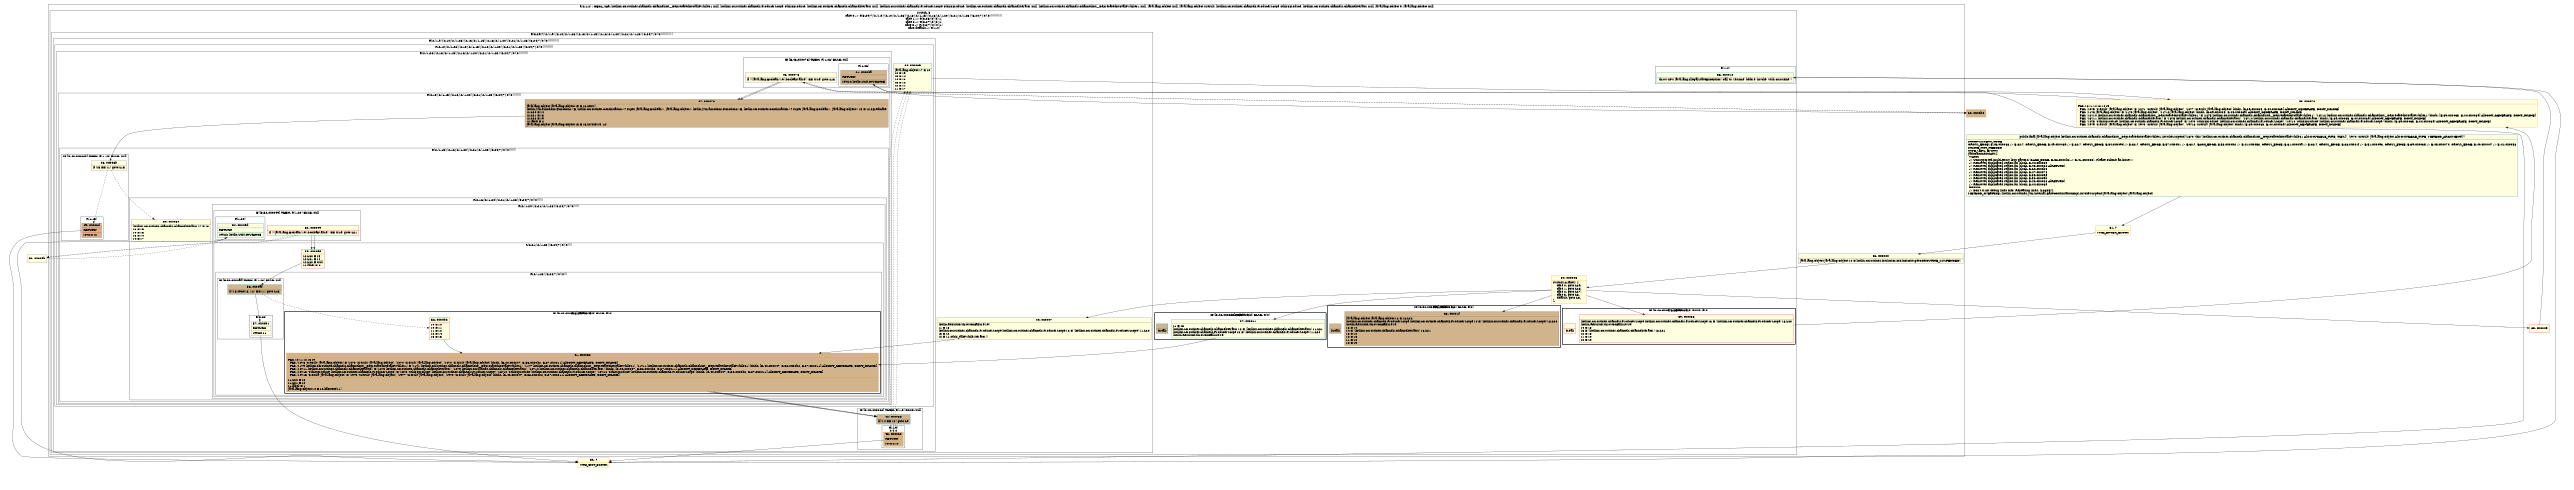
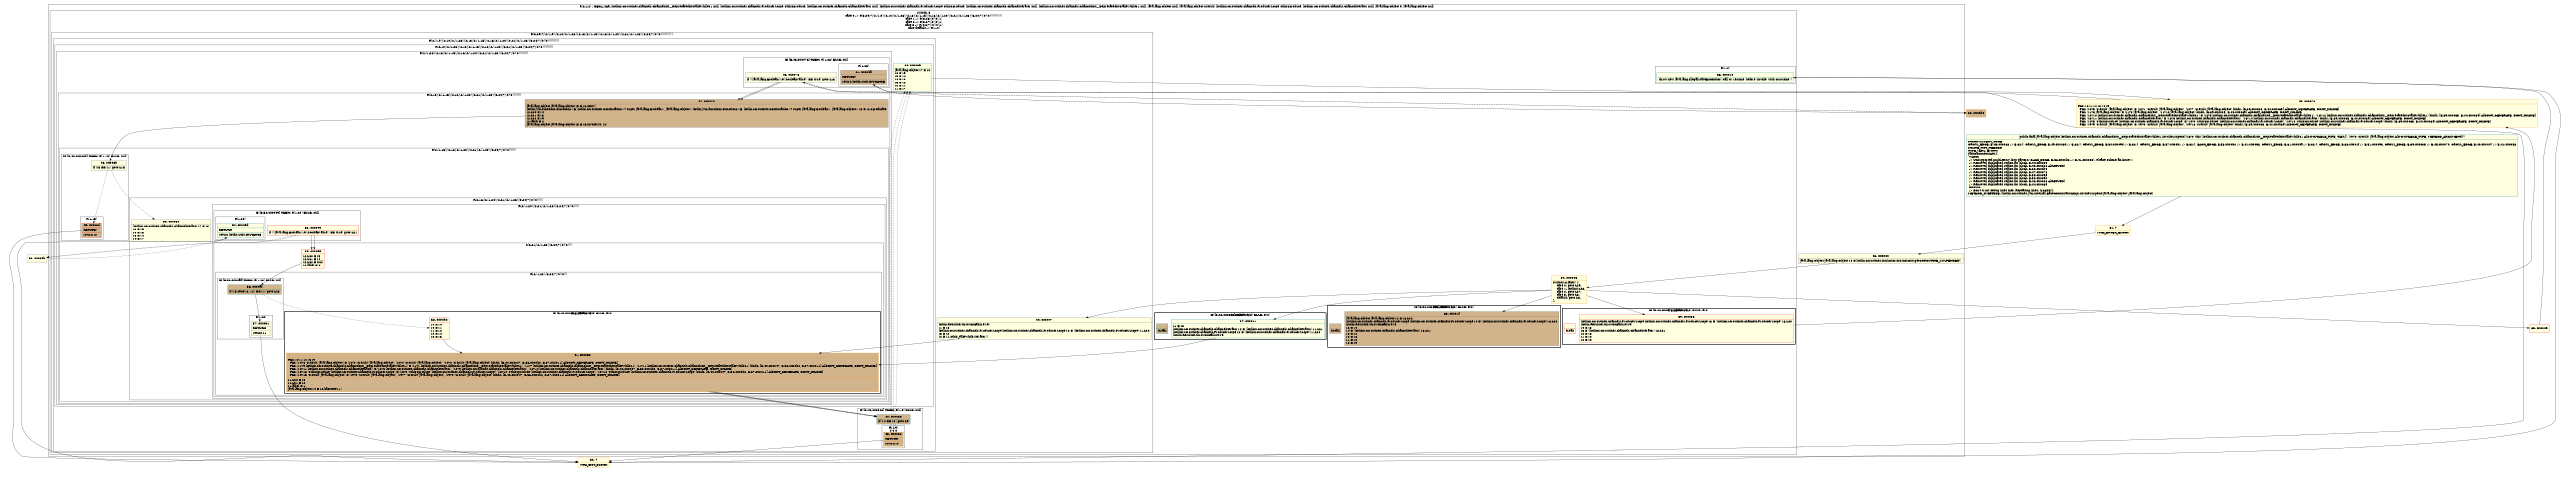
  digraph {
    node [color=gray40 fillcolor=lightyellow shape=record style=filled]
    n1 [color=darkorange fillcolor=tan label="{43\:\ 0x0068|RETURN\l|return r0\l}"]
    n2 [color=teal fillcolor=tan label="{42\:\ 0x0066|if (r4 == r0) goto L9\l}"]
    n3 [fillcolor=tan label="{61\:\ 0x00ba|RETURN\l|return kotlin.Unit.INSTANCE\l}"]
    n4 [label="{46\:\ 0x0076|if (((java.lang.Boolean) r9).booleanValue() == true) goto L13\l}"]
    n5 [color=red fillcolor=tan label="{49\:\ 0x008d|RETURN\l|return r2\l}"]
    n6 [label="{48\:\ 0x008b|if (r5 == r1) goto L15\l}"]
    n7 [color=teal label="{54\:\ 0x009d|RETURN\l|return kotlin.Unit.INSTANCE\l}"]
    n8 [color=red label="{52\:\ 0x0099|if (((java.lang.Boolean) r9).booleanValue() == true) goto L21\l}"]
    n9 [label="{57\:\ 0x00b1|RETURN\l|return r1\l}"]
    n10 [color=teal fillcolor=tan label="{56\:\ 0x00af|if (r5.send(r3, r2) == r1) goto L23\l}"]
    n11 [color=darkorange fillcolor=tan label="{41\:\ 0x0058|PHI: r0 r1 r2 r3 r9 \l  PHI: (r0v6 '$result' java.lang.Object) = (r0v0 '$result' java.lang.Object), (r0v4 '$result' java.lang.Object), (r0v0 '$result' java.lang.Object) binds: [B:40:0x0047, B:58:0x00b2, B:37:0x0011] A[DONT_GENERATE, DONT_INLINE]\l  PHI: (r1v9 kotlinx.coroutines.channels.ChannelsKt__DeprecatedKt$takeWhile$1) = (r1v1 kotlinx.coroutines.channels.ChannelsKt__DeprecatedKt$takeWhile$1), (r1v7 kotlinx.coroutines.channels.ChannelsKt__DeprecatedKt$takeWhile$1), (r1v11 kotlinx.coroutines.channels.ChannelsKt__DeprecatedKt$takeWhile$1) binds: [B:40:0x0047, B:58:0x00b2, B:37:0x0011] A[DONT_GENERATE, DONT_INLINE]\l  PHI: (r2v11 kotlinx.coroutines.channels.ChannelIterator) = (r2v2 kotlinx.coroutines.channels.ChannelIterator), (r2v9 kotlinx.coroutines.channels.ChannelIterator), (r2v14 kotlinx.coroutines.channels.ChannelIterator) binds: [B:40:0x0047, B:58:0x00b2, B:37:0x0011] A[DONT_GENERATE, DONT_INLINE]\l  PHI: (r3v13 '$this$produce' kotlinx.coroutines.channels.ProducerScope) = (r3v2 '$this$produce' kotlinx.coroutines.channels.ProducerScope), (r3v10 '$this$produce' kotlinx.coroutines.channels.ProducerScope), (r3v16 '$this$produce' kotlinx.coroutines.channels.ProducerScope) binds: [B:40:0x0047, B:58:0x00b2, B:37:0x0011] A[DONT_GENERATE, DONT_INLINE]\l  PHI: (r9v15 '$result' java.lang.Object) = (r9v0 '$result' java.lang.Object), (r9v7 '$result' java.lang.Object), (r9v0 '$result' java.lang.Object) binds: [B:40:0x0047, B:58:0x00b2, B:37:0x0011] A[DONT_GENERATE, DONT_INLINE]\l|r1.L$0 = r3\lr1.L$1 = r2\lr1.label = 1\ljava.lang.Object r4 = r2.hasNext(r1)\l}"]
    n12 [color=red label="{58\:\ 0x00b2|r9 = r0\lr0 = r1\lr1 = r2\lr2 = r4\lr3 = r5\l}"]
    n13 [color=red label="{55\:\ 0x009e|r2.L$0 = r5\lr2.L$1 = r4\lr2.L$2 = null\lr2.label = 3\l}"]
    n14 [label="{50\:\ 0x008e|kotlinx.coroutines.channels.ChannelIterator r7 = r3\lr3 = r9\lr9 = r5\lr5 = r4\lr4 = r7\l}"]
    n15 [fillcolor=tan label="{47\:\ 0x0078|java.lang.Object java.lang.Object r9 = r3.next()\lkotlin.jvm.functions.Function2\<E, kotlin.coroutines.Continuation\<? super java.lang.Boolean\>, java.lang.Object\> kotlin.jvm.functions.Function2\<E, kotlin.coroutines.Continuation\<? super java.lang.Boolean\>, java.lang.Object\> r5 = r2.$predicate\lr2.L$0 = r4\lr2.L$1 = r3\lr2.L$2 = r9\lr2.label = 2\ljava.lang.Object java.lang.Object r5 = r5.invoke(r9, r2)\l}"]
    n16 [color=teal label="{44\:\ 0x0069|java.lang.Object r7 = r0\lr0 = r9\lr9 = r4\lr4 = r3\lr3 = r2\lr2 = r1\lr1 = r7\l}"]
    n17 [label="{40\:\ 0x0047|kotlin.ResultKt.throwOnFailure(r9)\lr1 = r8\lkotlinx.coroutines.channels.ProducerScope kotlinx.coroutines.channels.ProducerScope r2 = (kotlinx.coroutines.channels.ProducerScope) r1.L$0\lr3 = r2\lr2 = r1.$this_takeWhile.iterator()\l}"]
    n18 [color=red label="{39\:\ 0x0035|kotlinx.coroutines.channels.ProducerScope kotlinx.coroutines.channels.ProducerScope r3 = (kotlinx.coroutines.channels.ProducerScope) r8.L$0\lkotlin.ResultKt.throwOnFailure(r9)\lr4 = r3\lr3 = (kotlinx.coroutines.channels.ChannelIterator) r8.L$1\lr2 = r8\lr1 = r0\lr0 = r9\l}"]
    n19 [color=red label="{|break\l}"]
    n20 [fillcolor=tan label="{38\:\ 0x001f|java.lang.Object java.lang.Object r2 = r8.L$2\lkotlinx.coroutines.channels.ProducerScope kotlinx.coroutines.channels.ProducerScope r4 = (kotlinx.coroutines.channels.ProducerScope) r8.L$0\lkotlin.ResultKt.throwOnFailure(r9)\lr5 = r4\lr4 = (kotlinx.coroutines.channels.ChannelIterator) r8.L$1\lr3 = r2\lr2 = r8\lr1 = r0\lr0 = r9\l}"]
    n21 [fillcolor=tan label="{|break\l}"]
    n22 [color=teal label="{37\:\ 0x0011|r1 = r8\lkotlinx.coroutines.channels.ChannelIterator r2 = (kotlinx.coroutines.channels.ChannelIterator) r1.L$1\lkotlinx.coroutines.channels.ProducerScope r3 = (kotlinx.coroutines.channels.ProducerScope) r1.L$0\lkotlin.ResultKt.throwOnFailure(r9)\l}"]
    n23 [color=teal fillcolor=tan label="{|break\l}"]
    n24 [color=teal label="{36\:\ 0x0010|throw new java.lang.IllegalStateException(\"call to 'resume' before 'invoke' with coroutine\")\l}"]
-   n25 [color=darkorange label="{34\:\ 0x0006|switch(r8.label) \{\l    case 0: goto L29;\l    case 1: goto L28;\l    case 2: goto L27;\l    case 3: goto L6;\l    default: goto L3;\l\}\l}"]
+   n25 [color=darkorange label="{34\:\ 0x0006|switch(r8.label) \{\l    case 0: goto L29;\l    case 1: kotlinx L28;\l    case 2: goto L27;\l    case 3: goto L6;\l    default: goto L3;\l\}\l}"]
    n26 [label="{33\:\ 0x0000|java.lang.Object java.lang.Object r0 = kotlin.coroutines.intrinsics.IntrinsicsKt.getCOROUTINE_SUSPENDED()\l}"]
    n27 [color=darkorange label="{32\:\ ?|MTH_EXIT_BLOCK\l}"]
    n28 [color=darkorange fillcolor=tan label="{60\:\ 0x00b8}"]
    n29 [label="{53\:\ 0x009b}"]
    n30 [color=darkorange label="{45\:\ 0x0070|PHI: r0 r1 r2 r3 r4 r9 \l  PHI: (r0v5 '$result' java.lang.Object) = (r0v1 '$result' java.lang.Object), (r0v7 '$result' java.lang.Object) binds: [B:39:0x0035, B:44:0x0069] A[DONT_GENERATE, DONT_INLINE]\l  PHI: (r1v8 java.lang.Object) = (r1v3 java.lang.Object), (r1v10 java.lang.Object) binds: [B:39:0x0035, B:44:0x0069] A[DONT_GENERATE, DONT_INLINE]\l  PHI: (r2v10 kotlinx.coroutines.channels.ChannelsKt__DeprecatedKt$takeWhile$1) = (r2v5 kotlinx.coroutines.channels.ChannelsKt__DeprecatedKt$takeWhile$1), (r2v12 kotlinx.coroutines.channels.ChannelsKt__DeprecatedKt$takeWhile$1) binds: [B:39:0x0035, B:44:0x0069] A[DONT_GENERATE, DONT_INLINE]\l  PHI: (r3v11 kotlinx.coroutines.channels.ChannelIterator) = (r3v5 kotlinx.coroutines.channels.ChannelIterator), (r3v14 kotlinx.coroutines.channels.ChannelIterator) binds: [B:39:0x0035, B:44:0x0069] A[DONT_GENERATE, DONT_INLINE]\l  PHI: (r4v5 '$this$produce' kotlinx.coroutines.channels.ProducerScope) = (r4v0 '$this$produce' kotlinx.coroutines.channels.ProducerScope), (r4v10 '$this$produce' kotlinx.coroutines.channels.ProducerScope) binds: [B:39:0x0035, B:44:0x0069] A[DONT_GENERATE, DONT_INLINE]\l  PHI: (r9v9 '$result' java.lang.Object) = (r9v0 '$result' java.lang.Object), (r9v16 '$result' java.lang.Object) binds: [B:39:0x0035, B:44:0x0069] A[DONT_GENERATE, DONT_INLINE]\l}"]
    n31 [color=red label="{35\:\ 0x0009}"]
    n32 [color=darkorange label="{31\:\ ?|MTH_ENTER_BLOCK\l}"]
    n33 [color=teal label="{public final java.lang.Object kotlinx.coroutines.channels.ChannelsKt__DeprecatedKt$takeWhile$1.invokeSuspend((r8v0 'this' kotlinx.coroutines.channels.ChannelsKt__DeprecatedKt$takeWhile$1 A[IMMUTABLE_TYPE, THIS]), (r9v0 '$result' java.lang.Object A[IMMUTABLE_TYPE, METHOD_ARGUMENT]))  | INCONSISTENT_CODE\lCROSS_EDGE: B:43:0x0068 \-\> B:32:?, CROSS_EDGE: B:49:0x008d \-\> B:32:?, CROSS_EDGE: B:54:0x009d \-\> B:32:?, CROSS_EDGE: B:57:0x00b1 \-\> B:32:?, BACK_EDGE: B:58:0x00b2 \-\> B:41:0x0058, CROSS_EDGE: B:61:0x00ba \-\> B:32:?, CROSS_EDGE: B:38:0x001f \-\> B:51:0x0093, CROSS_EDGE: B:39:0x0035 \-\> B:45:0x0070, CROSS_EDGE: B:40:0x0047 \-\> B:41:0x0058\lINLINE_NOT_NEEDED\lTYPE_VARS: EMPTY\lJadxCommentsAttr\{\l WARN: \l \-\> Unsupported multi\-entry loop pattern (BACK_EDGE: B:58:0x00b2 \-\> B:41:0x0058). Please submit an issue!!!\l \-\> Removed duplicated region for block: B:44:0x0069 \l \-\> Removed duplicated region for block: B:43:0x0068 A[RETURN]\l \-\> Removed duplicated region for block: B:60:0x00b8 \l \-\> Removed duplicated region for block: B:47:0x0078 \l \-\> Removed duplicated region for block: B:55:0x009e \l \-\> Removed duplicated region for block: B:53:0x009b \l \-\> Removed duplicated region for block: B:43:0x0068 A[RETURN]\l \-\> Removed duplicated region for block: B:44:0x0069 \l DEBUG: \l \-\> Don't trust debug lines info. Repeating lines: [268=5]\}\lMETHOD_OVERRIDE: [kotlin.coroutines.jvm.internal.BaseContinuationImpl.invokeSuspend(java.lang.Object):java.lang.Object]\l}"]
    subgraph cluster_1 {
      label="R(2:1|2) | DECL_VAR: kotlinx.coroutines.channels.ChannelsKt__DeprecatedKt$takeWhile$1 null, kotlinx.coroutines.channels.ProducerScope $this$produce, kotlinx.coroutines.channels.ChannelIterator null, kotlinx.coroutines.channels.ProducerScope $this$produce, kotlinx.coroutines.channels.ChannelIterator null, kotlinx.coroutines.channels.ChannelsKt__DeprecatedKt$takeWhile$1 null, java.lang.Object null, java.lang.Object $result, kotlinx.coroutines.channels.ProducerScope $this$produce, kotlinx.coroutines.channels.ChannelIterator null, java.lang.Object e, java.lang.Object null\l"
      n26
      subgraph cluster_2 {
        label="Switch: 5\n case 0 -> R(3:29|7|(2:(1:9)|(2:10|(2:(1:26)|(2:13|(2:(1:15)|(2:16|(2:(1:20)|(2:21|(2:(1:23)|(3:24|7|(0)(0))))))))))))\n case 1 -> R(3:28|(0)(0)|1)\n case 2 -> R(3:27|(0)(0)|1)\n case 3 -> R(4:6|7|(0)(0)|1)\n case default -> R(1:4)"
        n25
        subgraph cluster_3 {
          label="R(3:29|7|(2:(1:9)|(2:10|(2:(1:26)|(2:13|(2:(1:15)|(2:16|(2:(1:20)|(2:21|(2:(1:23)|(3:24|7|(0)(0))))))))))))"
          n17
          subgraph cluster_4 {
            label="R(2:(1:9)|(2:10|(2:(1:26)|(2:13|(2:(1:15)|(2:16|(2:(1:20)|(2:21|(2:(1:23)|(3:24|7|(0)(0)))))))))))"
            subgraph cluster_5 {
              label="IF [B:42:0x0066] THEN: R(1:9) ELSE: null"
              n2
              subgraph cluster_6 {
                label="R(1:9)"
                n1
              }
            }
            subgraph cluster_7 {
              label="R(2:10|(2:(1:26)|(2:13|(2:(1:15)|(2:16|(2:(1:20)|(2:21|(2:(1:23)|(3:24|7|(0)(0))))))))))"
              n16
              subgraph cluster_8 {
                label="R(2:(1:26)|(2:13|(2:(1:15)|(2:16|(2:(1:20)|(2:21|(2:(1:23)|(3:24|7|(0)(0)))))))))"
                subgraph cluster_9 {
                  label="IF [B:46:0x0076] THEN: R(1:26) ELSE: null"
                  n4
                  subgraph cluster_10 {
                    label="R(1:26)"
                    n3
                  }
                }
                subgraph cluster_11 {
                  label="R(2:13|(2:(1:15)|(2:16|(2:(1:20)|(2:21|(2:(1:23)|(3:24|7|(0)(0))))))))"
                  n15
                  subgraph cluster_12 {
                    label="R(2:(1:15)|(2:16|(2:(1:20)|(2:21|(2:(1:23)|(3:24|7|(0)(0)))))))"
                    subgraph cluster_13 {
                      label="IF [B:48:0x008b] THEN: R(1:15) ELSE: null"
                      n6
                      subgraph cluster_14 {
                        label="R(1:15)"
                        n5
                      }
                    }
                    subgraph cluster_15 {
                      label="R(2:16|(2:(1:20)|(2:21|(2:(1:23)|(3:24|7|(0)(0))))))"
                      n14
                      subgraph cluster_16 {
                        label="R(2:(1:20)|(2:21|(2:(1:23)|(3:24|7|(0)(0)))))"
                        subgraph cluster_17 {
                          label="IF [B:52:0x0099] THEN: R(1:20) ELSE: null"
                          n8
                          subgraph cluster_18 {
                            label="R(1:20)"
                            n7
                          }
                        }
                        subgraph cluster_19 {
                          label="R(2:21|(2:(1:23)|(3:24|7|(0)(0))))"
                          n13
                          subgraph cluster_20 {
                            label="R(2:(1:23)|(3:24|7|(0)(0)))"
                            subgraph cluster_21 {
                              label="IF [B:56:0x00af] THEN: R(1:23) ELSE: null"
                              n10
                              subgraph cluster_22 {
-                               label="R(3:23)"
+                               label="R(1:23)"
                                n9
                              }
                            }
                            subgraph cluster_23 {
                              label="R(3:24|7|(0)(0))"
                              n11
                              n12
                              subgraph cluster_24 {
                                label="IF [B:42:0x0066] THEN: R(0) ELSE: R(0)"
                                subgraph cluster_25 {
                                  label="R(0)"
                                }
                                subgraph cluster_26 {
                                  label="R(0)"
                                }
                              }
                            }
                          }
                        }
                      }
                    }
                  }
                }
              }
            }
          }
        }
        subgraph cluster_27 {
          label="R(3:28|(0)(0)|1)"
          n18
          n19
          subgraph cluster_28 {
            label="IF [B:46:0x0076] THEN: R(0) ELSE: R(0)"
            subgraph cluster_29 {
              label="R(0)"
            }
            subgraph cluster_30 {
              label="R(0)"
            }
          }
        }
        subgraph cluster_31 {
          label="R(3:27|(0)(0)|1)"
          n20
          n21
          subgraph cluster_32 {
            label="IF [B:52:0x0099] THEN: R(0) ELSE: R(0)"
            subgraph cluster_33 {
              label="R(0)"
            }
            subgraph cluster_34 {
              label="R(0)"
            }
          }
        }
        subgraph cluster_35 {
          label="R(4:6|7|(0)(0)|1)"
          n22
          n23
          subgraph cluster_36 {
            label="IF [B:42:0x0066] THEN: R(0) ELSE: R(0)"
            subgraph cluster_37 {
              label="R(0)"
            }
            subgraph cluster_38 {
              label="R(0)"
            }
          }
        }
        subgraph cluster_39 {
          label="R(1:4)"
          n24
        }
      }
    }
    n1 -> n27
    n2 -> n1
    n2 -> n1
    n2 -> n1
    n2 -> n16 [style=dashed]
    n2 -> n16 [style=dashed]
    n2 -> n16 [style=dashed]
    n3 -> n27
    n4 -> n15
    n4 -> n15
    n4 -> n28 [style=dashed]
    n4 -> n28 [style=dashed]
    n5 -> n27
    n6 -> n5 [style=dashed]
    n6 -> n14 [style=dashed]
    n7 -> n27
    n8 -> n13
    n8 -> n13
    n8 -> n29 [style=dashed]
    n8 -> n29 [style=dashed]
    n9 -> n27
    n10 -> n9
    n10 -> n12 [style=dashed]
    n11 -> n2
    n11 -> n2
    n11 -> n2
    n12 -> n11
    n13 -> n10
    n15 -> n6
    n16 -> n30
    n17 -> n11
    n18 -> n30
    n22 -> n11
    n24 -> n27
    n25 -> n17
    n25 -> n18
    n25 -> n20
    n25 -> n22
    n25 -> n31
    n26 -> n25
    n28 -> n3
    n29 -> n7 [style=dashed]
    n30 -> n4
    n31 -> n24
    n32 -> n26
    n33 -> n32
  }
